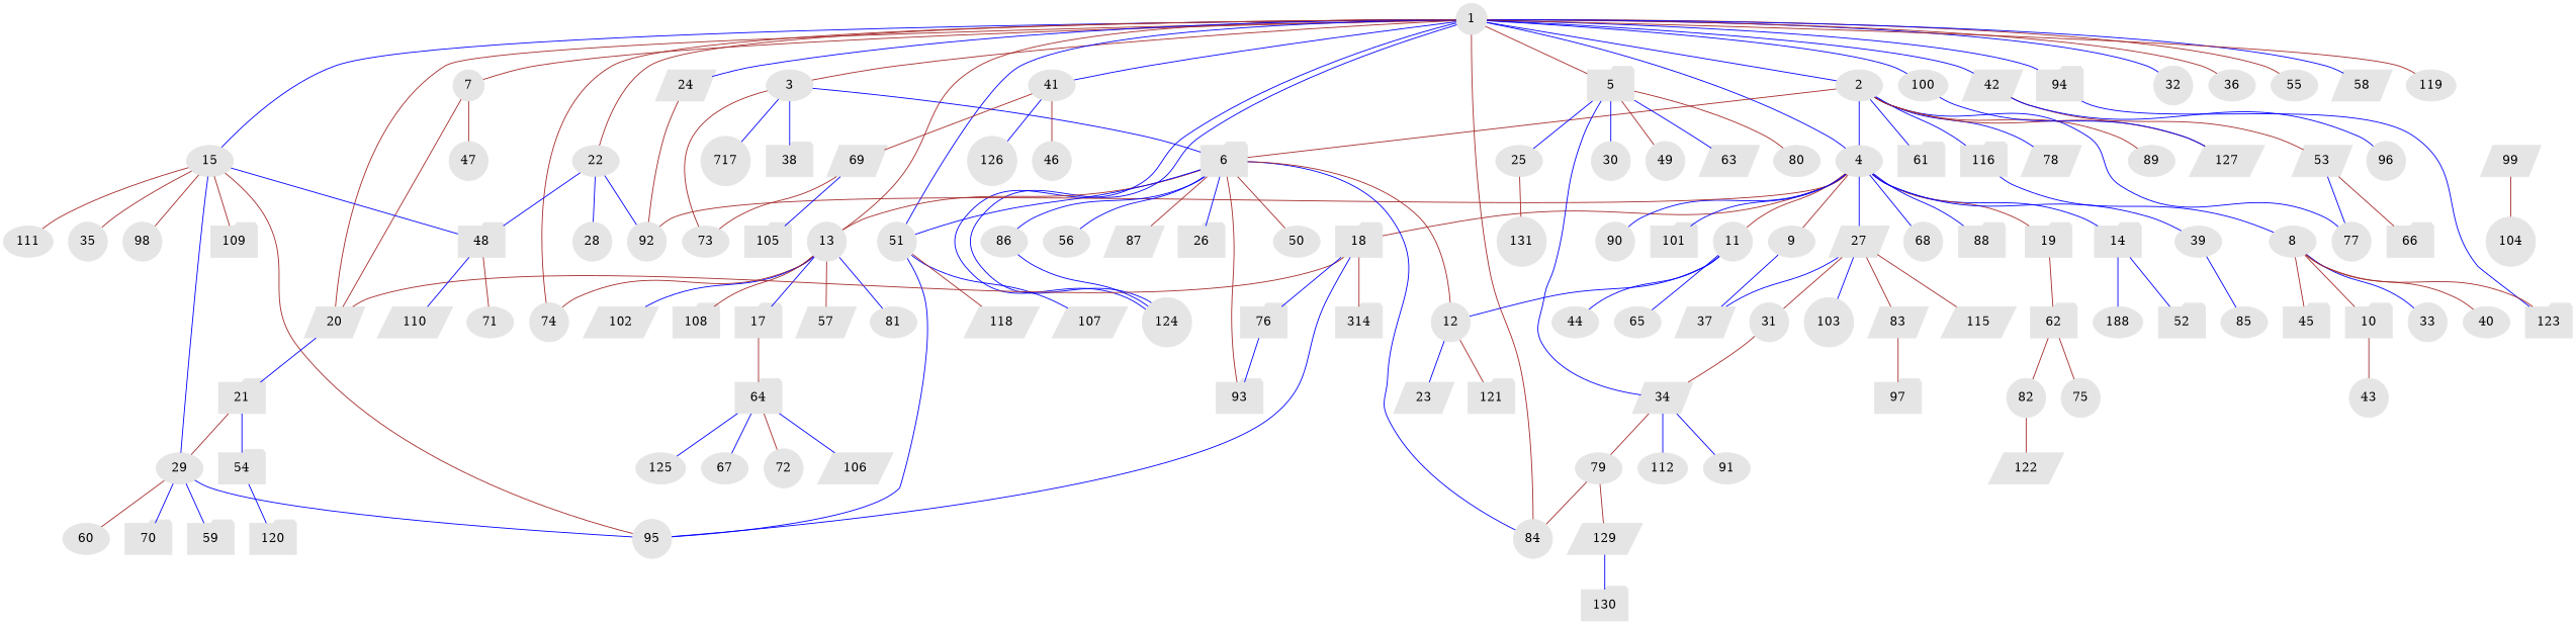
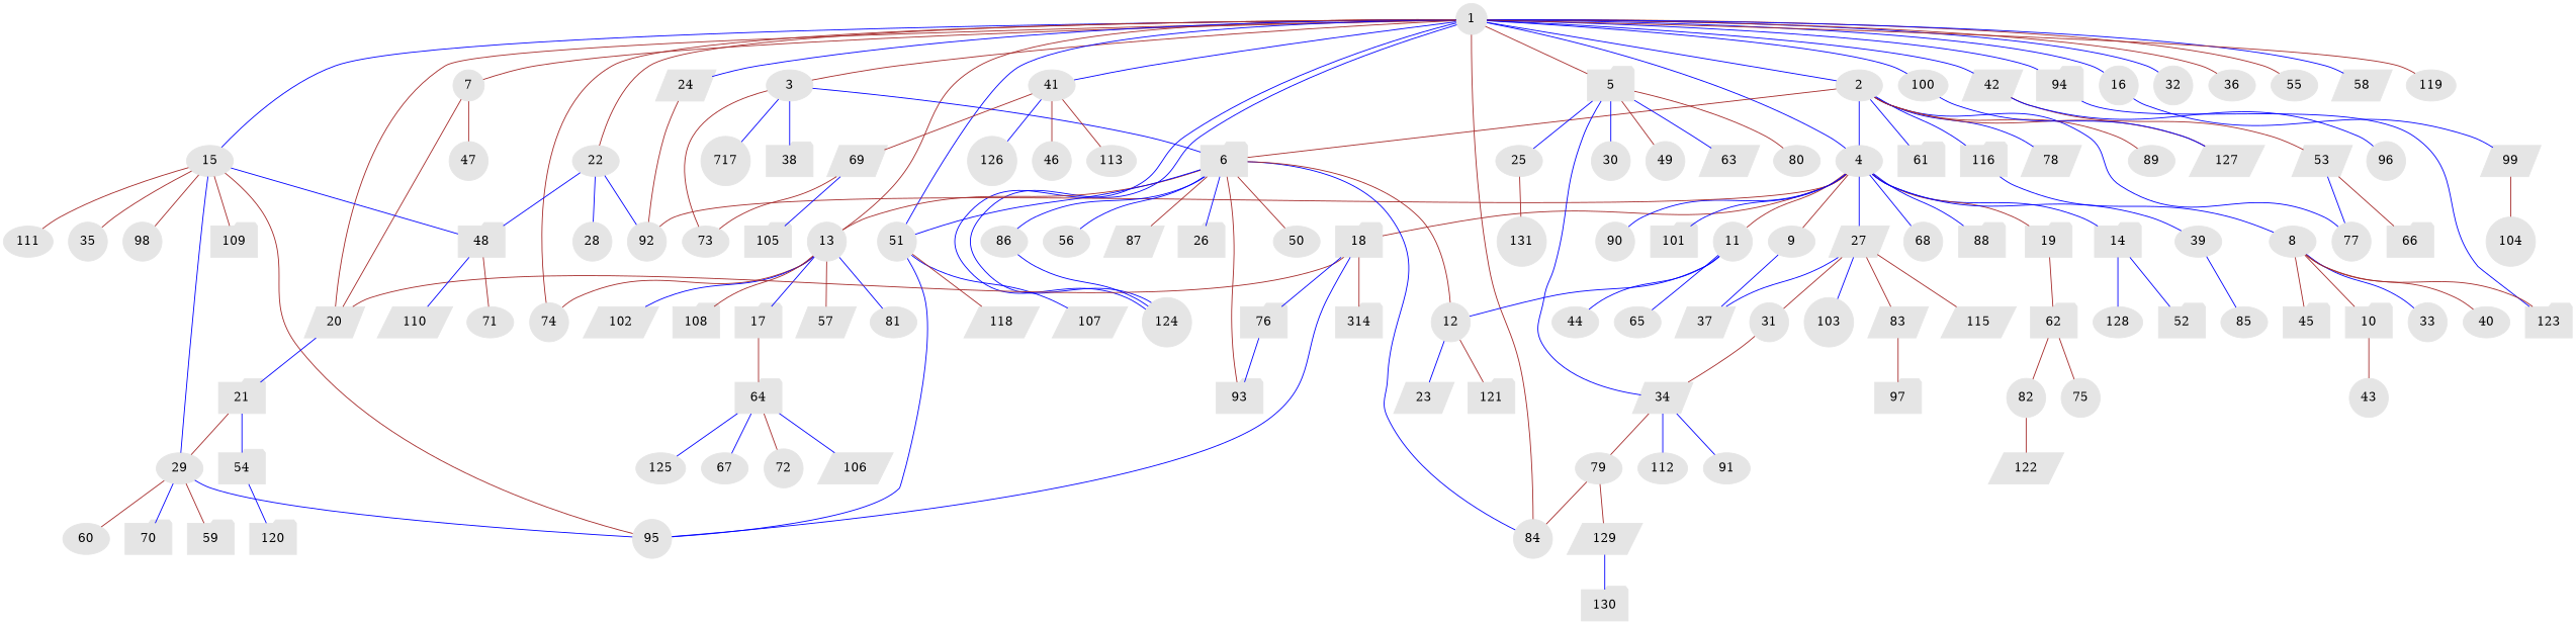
  graph {
    node [color=gray90 shape=ellipse style=filled]
    edge [color=blue]
    1 [shape=circle]
    2
    3
    4
    5 [shape=folder]
    7 [shape=circle]
    13 [shape=circle]
    15
+   16 [shape=circle]
    20 [shape=parallelogram]
    22
    24 [shape=parallelogram]
    32 [shape=circle]
    36
    41
    42 [shape=parallelogram]
    51 [shape=circle]
    55
    58 [shape=parallelogram]
    74 [shape=circle]
    84 [shape=circle]
    94 [shape=folder]
    100
    119
    124 [shape=circle]
    6 [shape=folder]
    61 [shape=folder]
    77 [shape=circle]
    78 [shape=parallelogram]
    89
    116 [shape=folder]
    127 [shape=parallelogram]
    38 [shape=folder]
    73
    n35 [label=717 shape=circle]
    9
    11 [shape=circle]
    14 [shape=folder]
    18 [shape=folder]
    19 [shape=folder]
    27 [shape=parallelogram]
    39
    68 [shape=circle]
    88 [shape=folder]
    90 [shape=circle]
    92 [shape=circle]
    101 [shape=folder]
    25
    30 [shape=circle]
    34 [shape=parallelogram]
    49 [shape=circle]
    63 [shape=parallelogram]
    80
    47 [shape=circle]
    17 [shape=folder]
    57 [shape=parallelogram]
    81
    102 [shape=parallelogram]
    108 [shape=folder]
    29
    35 [shape=circle]
    48 [shape=folder]
    95 [shape=circle]
    98 [shape=circle]
    109 [shape=folder]
    111
    99 [shape=parallelogram]
    21 [shape=folder]
    28 [shape=circle]
    46 [shape=circle]
    69 [shape=parallelogram]
+   113
    126 [shape=circle]
    53 [shape=parallelogram]
    96 [shape=circle]
    107 [shape=parallelogram]
    118 [shape=parallelogram]
    123 [shape=folder]
    12 [shape=circle]
    26 [shape=folder]
    50
    56
    86
    87 [shape=parallelogram]
    93 [shape=folder]
    8
    10 [shape=folder]
    33 [shape=circle]
    40
    45 [shape=folder]
    37 [shape=parallelogram]
    44
    65
    52 [shape=folder]
-   128 [label=188]
+   128
    76 [shape=folder]
    n97 [label=314 shape=folder]
    62 [shape=folder]
    31 [shape=circle]
    83 [shape=parallelogram]
    103 [shape=circle]
    115 [shape=parallelogram]
    85
    131 [shape=circle]
    79
    91
    112
    23 [shape=parallelogram]
    121 [shape=folder]
    43 [shape=circle]
    64 [shape=folder]
    59 [shape=folder]
    60
    70 [shape=folder]
    71
    110 [shape=parallelogram]
    104 [shape=circle]
    67
    72 [shape=circle]
    106 [shape=parallelogram]
    125
    75 [shape=circle]
    82 [shape=circle]
    54 [shape=folder]
    120 [shape=folder]
    97 [shape=folder]
    129 [shape=parallelogram]
    105 [shape=folder]
    66 [shape=folder]
    122 [shape=parallelogram]
    130 [shape=folder]
    1 -- 2
    1 -- 3 [color=brown]
    1 -- 4
    1 -- 5 [color=brown]
    1 -- 7 [color=brown]
    1 -- 13 [color=brown]
    1 -- 15
+   1 -- 16
    1 -- 20 [color=brown]
    1 -- 22 [color=brown]
    1 -- 24
    1 -- 32
    1 -- 36 [color=brown]
    1 -- 41
    1 -- 42
    1 -- 51
    1 -- 55 [color=brown]
    1 -- 58
    1 -- 74 [color=brown]
    1 -- 84 [color=brown]
    1 -- 94
    1 -- 100
    1 -- 119 [color=brown]
    1 -- 124
    1 -- 124
    2 -- 4
    2 -- 6 [color=brown]
    2 -- 61
    2 -- 77
    2 -- 78
    2 -- 89 [color=brown]
    2 -- 116
    2 -- 127 [color=brown]
    3 -- 6
    3 -- 38
    3 -- 73 [color=brown]
    3 -- n35
    4 -- 9 [color=brown]
    4 -- 11 [color=brown]
    4 -- 14
    4 -- 18 [color=brown]
    4 -- 19 [color=brown]
    4 -- 27
    4 -- 39
    4 -- 68
    4 -- 88
    4 -- 90
    4 -- 92 [color=brown]
    4 -- 101
    5 -- 25
    5 -- 30
    5 -- 34
    5 -- 49 [color=brown]
    5 -- 63
    5 -- 80 [color=brown]
    7 -- 20 [color=brown]
    7 -- 47 [color=brown]
    13 -- 74 [color=brown]
    13 -- 17
    13 -- 57 [color=brown]
    13 -- 81
    13 -- 102
    13 -- 108 [color=brown]
    15 -- 29
    15 -- 35 [color=brown]
    15 -- 48
    15 -- 95 [color=brown]
    15 -- 98 [color=brown]
    15 -- 109 [color=brown]
    15 -- 111 [color=brown]
+   16 -- 99
    20 -- 21
    22 -- 92
    22 -- 48
    22 -- 28
    24 -- 92 [color=brown]
    41 -- 46 [color=brown]
    41 -- 69 [color=brown]
+   41 -- 113 [color=brown]
    41 -- 126
    42 -- 53 [color=brown]
    42 -- 96
    51 -- 95
    51 -- 107
    51 -- 118 [color=brown]
    94 -- 123
    100 -- 127
    6 -- 13 [color=brown]
    6 -- 51
    6 -- 84
    6 -- 12 [color=brown]
    6 -- 26
    6 -- 50 [color=brown]
    6 -- 56
    6 -- 86
    6 -- 87 [color=brown]
    6 -- 93 [color=brown]
    116 -- 8
    9 -- 37
    11 -- 12
    11 -- 44
    11 -- 65
    14 -- 52
    14 -- 128
    18 -- 20 [color=brown]
    18 -- 95
    18 -- 76
    18 -- n97 [color=brown]
    19 -- 62 [color=brown]
    27 -- 37
    27 -- 31 [color=brown]
    27 -- 83 [color=brown]
    27 -- 103
    27 -- 115 [color=brown]
    39 -- 85
    25 -- 131 [color=brown]
    34 -- 79 [color=brown]
    34 -- 91
    34 -- 112
    17 -- 64 [color=brown]
    29 -- 95
-   29 -- 59
+   29 -- 59 [color=brown]
    29 -- 60 [color=brown]
    29 -- 70
    48 -- 71 [color=brown]
    48 -- 110
    99 -- 104 [color=brown]
    21 -- 29 [color=brown]
    21 -- 54
    69 -- 73 [color=brown]
    69 -- 105
    53 -- 77
    53 -- 66 [color=brown]
    12 -- 23
    12 -- 121 [color=brown]
    86 -- 124
    8 -- 123 [color=brown]
    8 -- 10 [color=brown]
    8 -- 33
    8 -- 40 [color=brown]
    8 -- 45 [color=brown]
    10 -- 43 [color=brown]
    76 -- 93
    62 -- 75 [color=brown]
    62 -- 82 [color=brown]
    31 -- 34 [color=brown]
    83 -- 97 [color=brown]
    79 -- 84 [color=brown]
    79 -- 129 [color=brown]
    64 -- 67
    64 -- 72 [color=brown]
    64 -- 106
    64 -- 125
    82 -- 122 [color=brown]
    54 -- 120
    129 -- 130
  }
